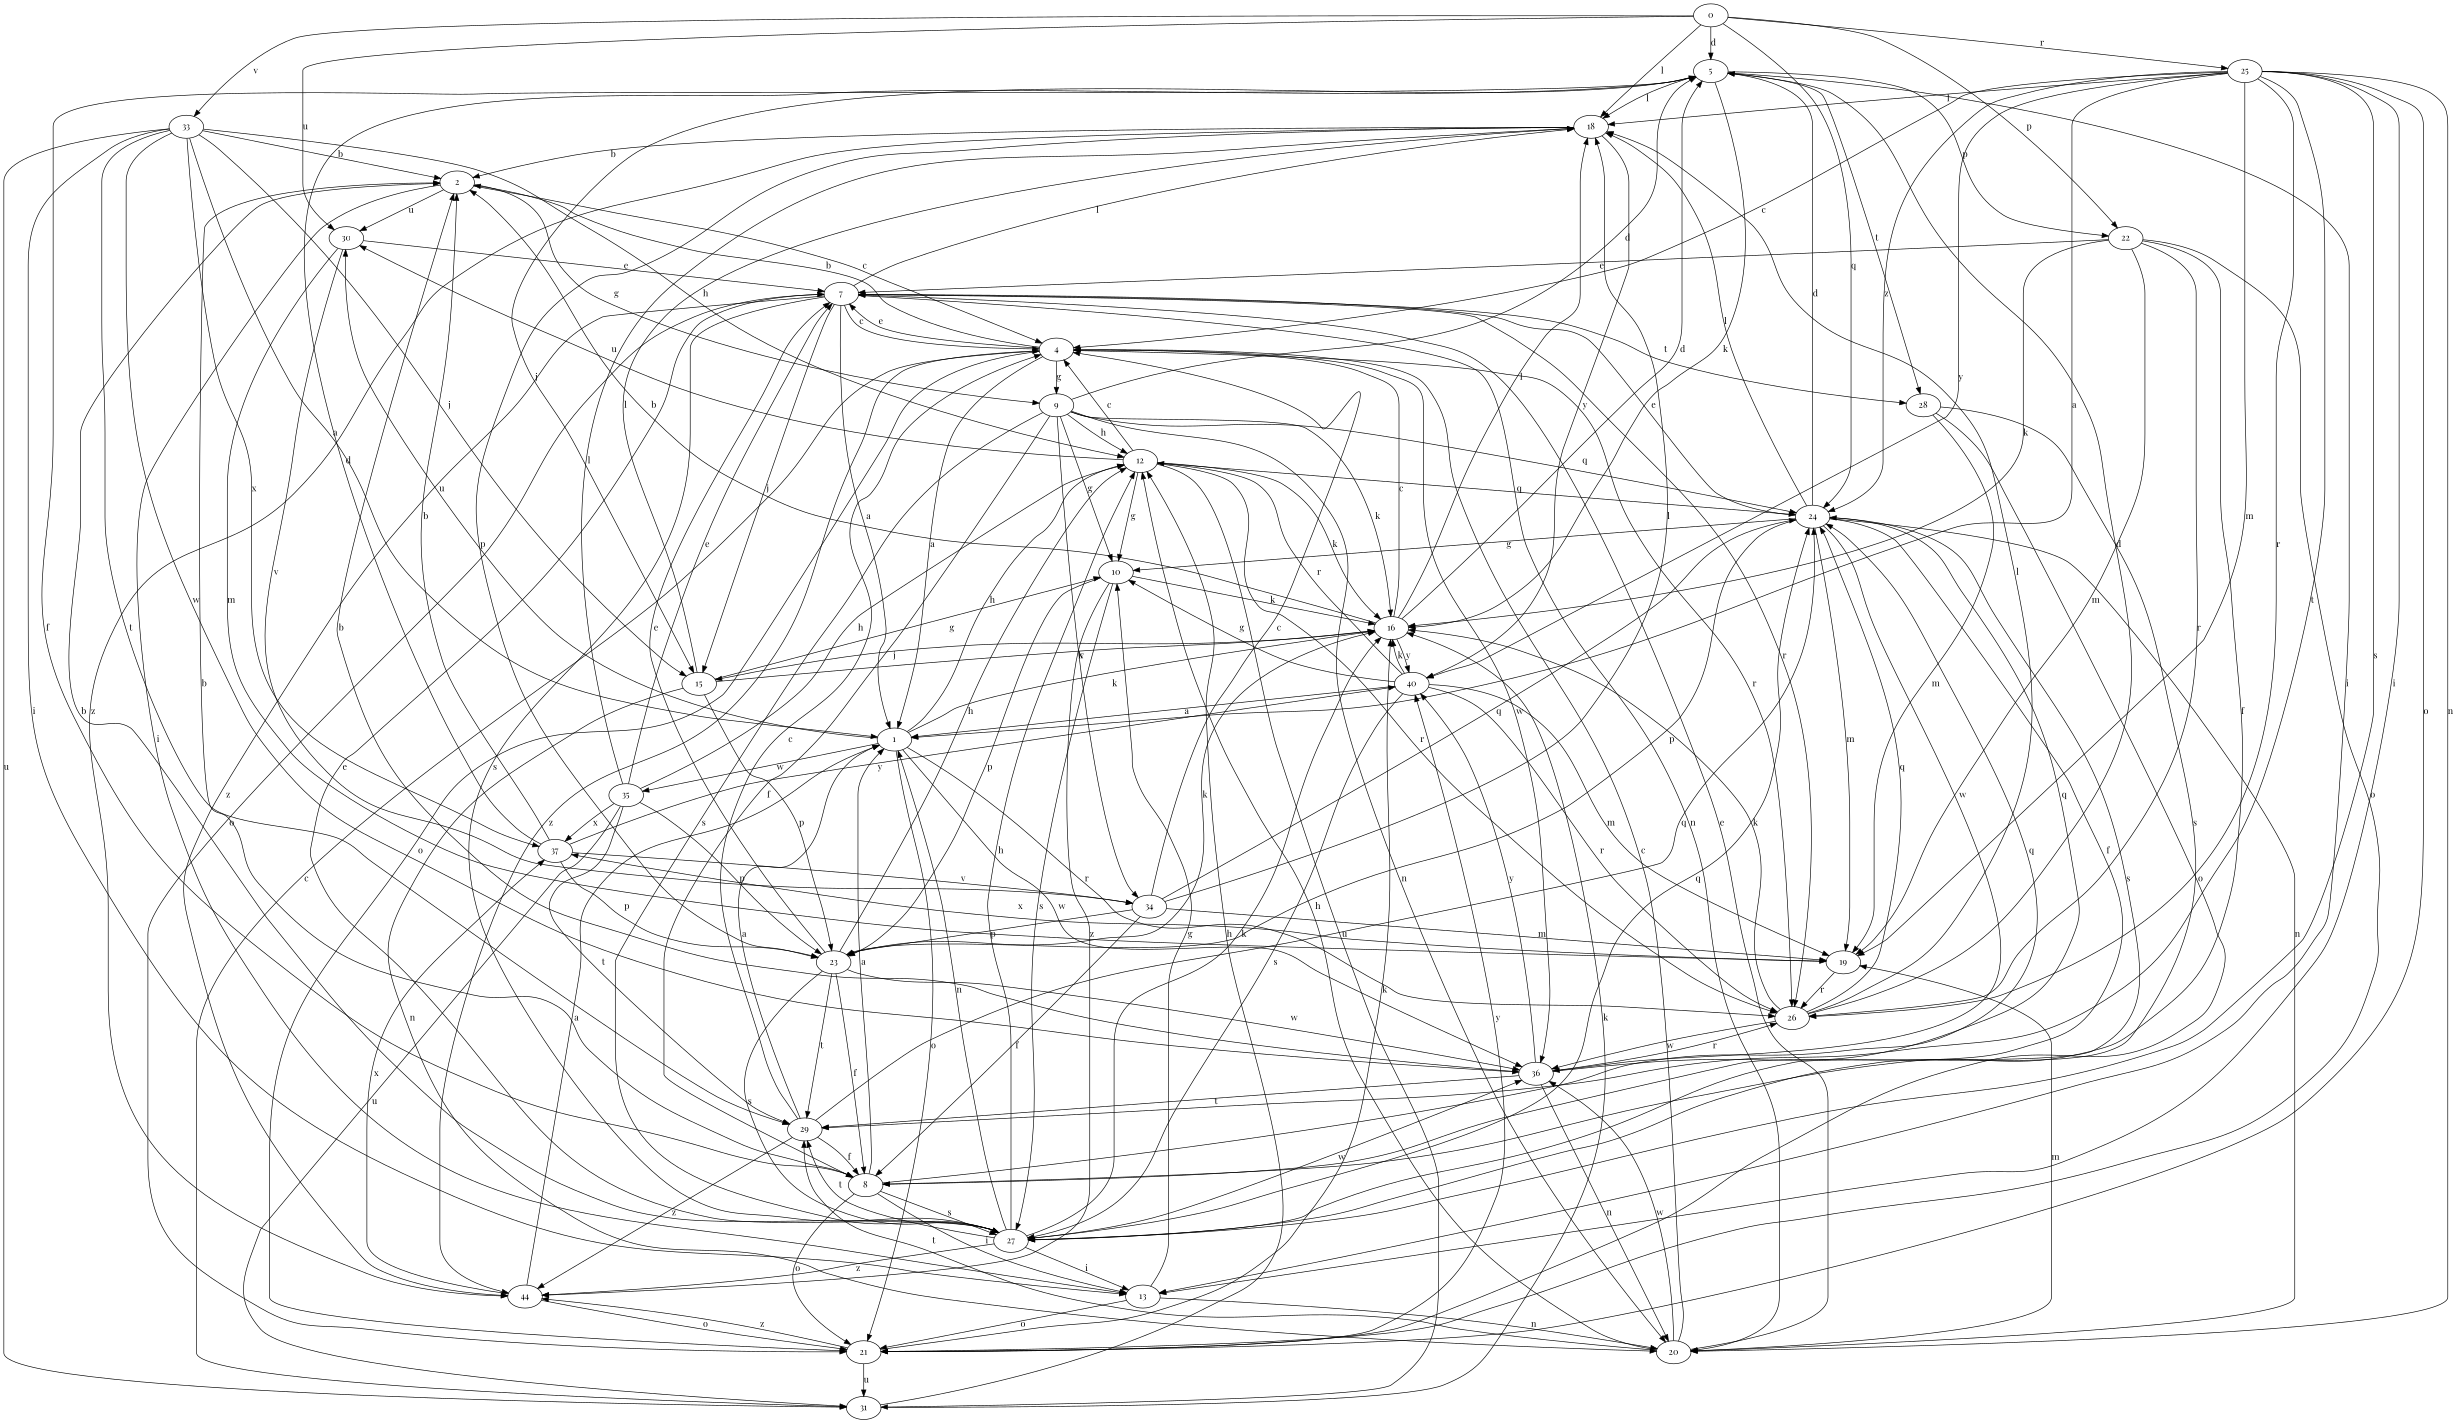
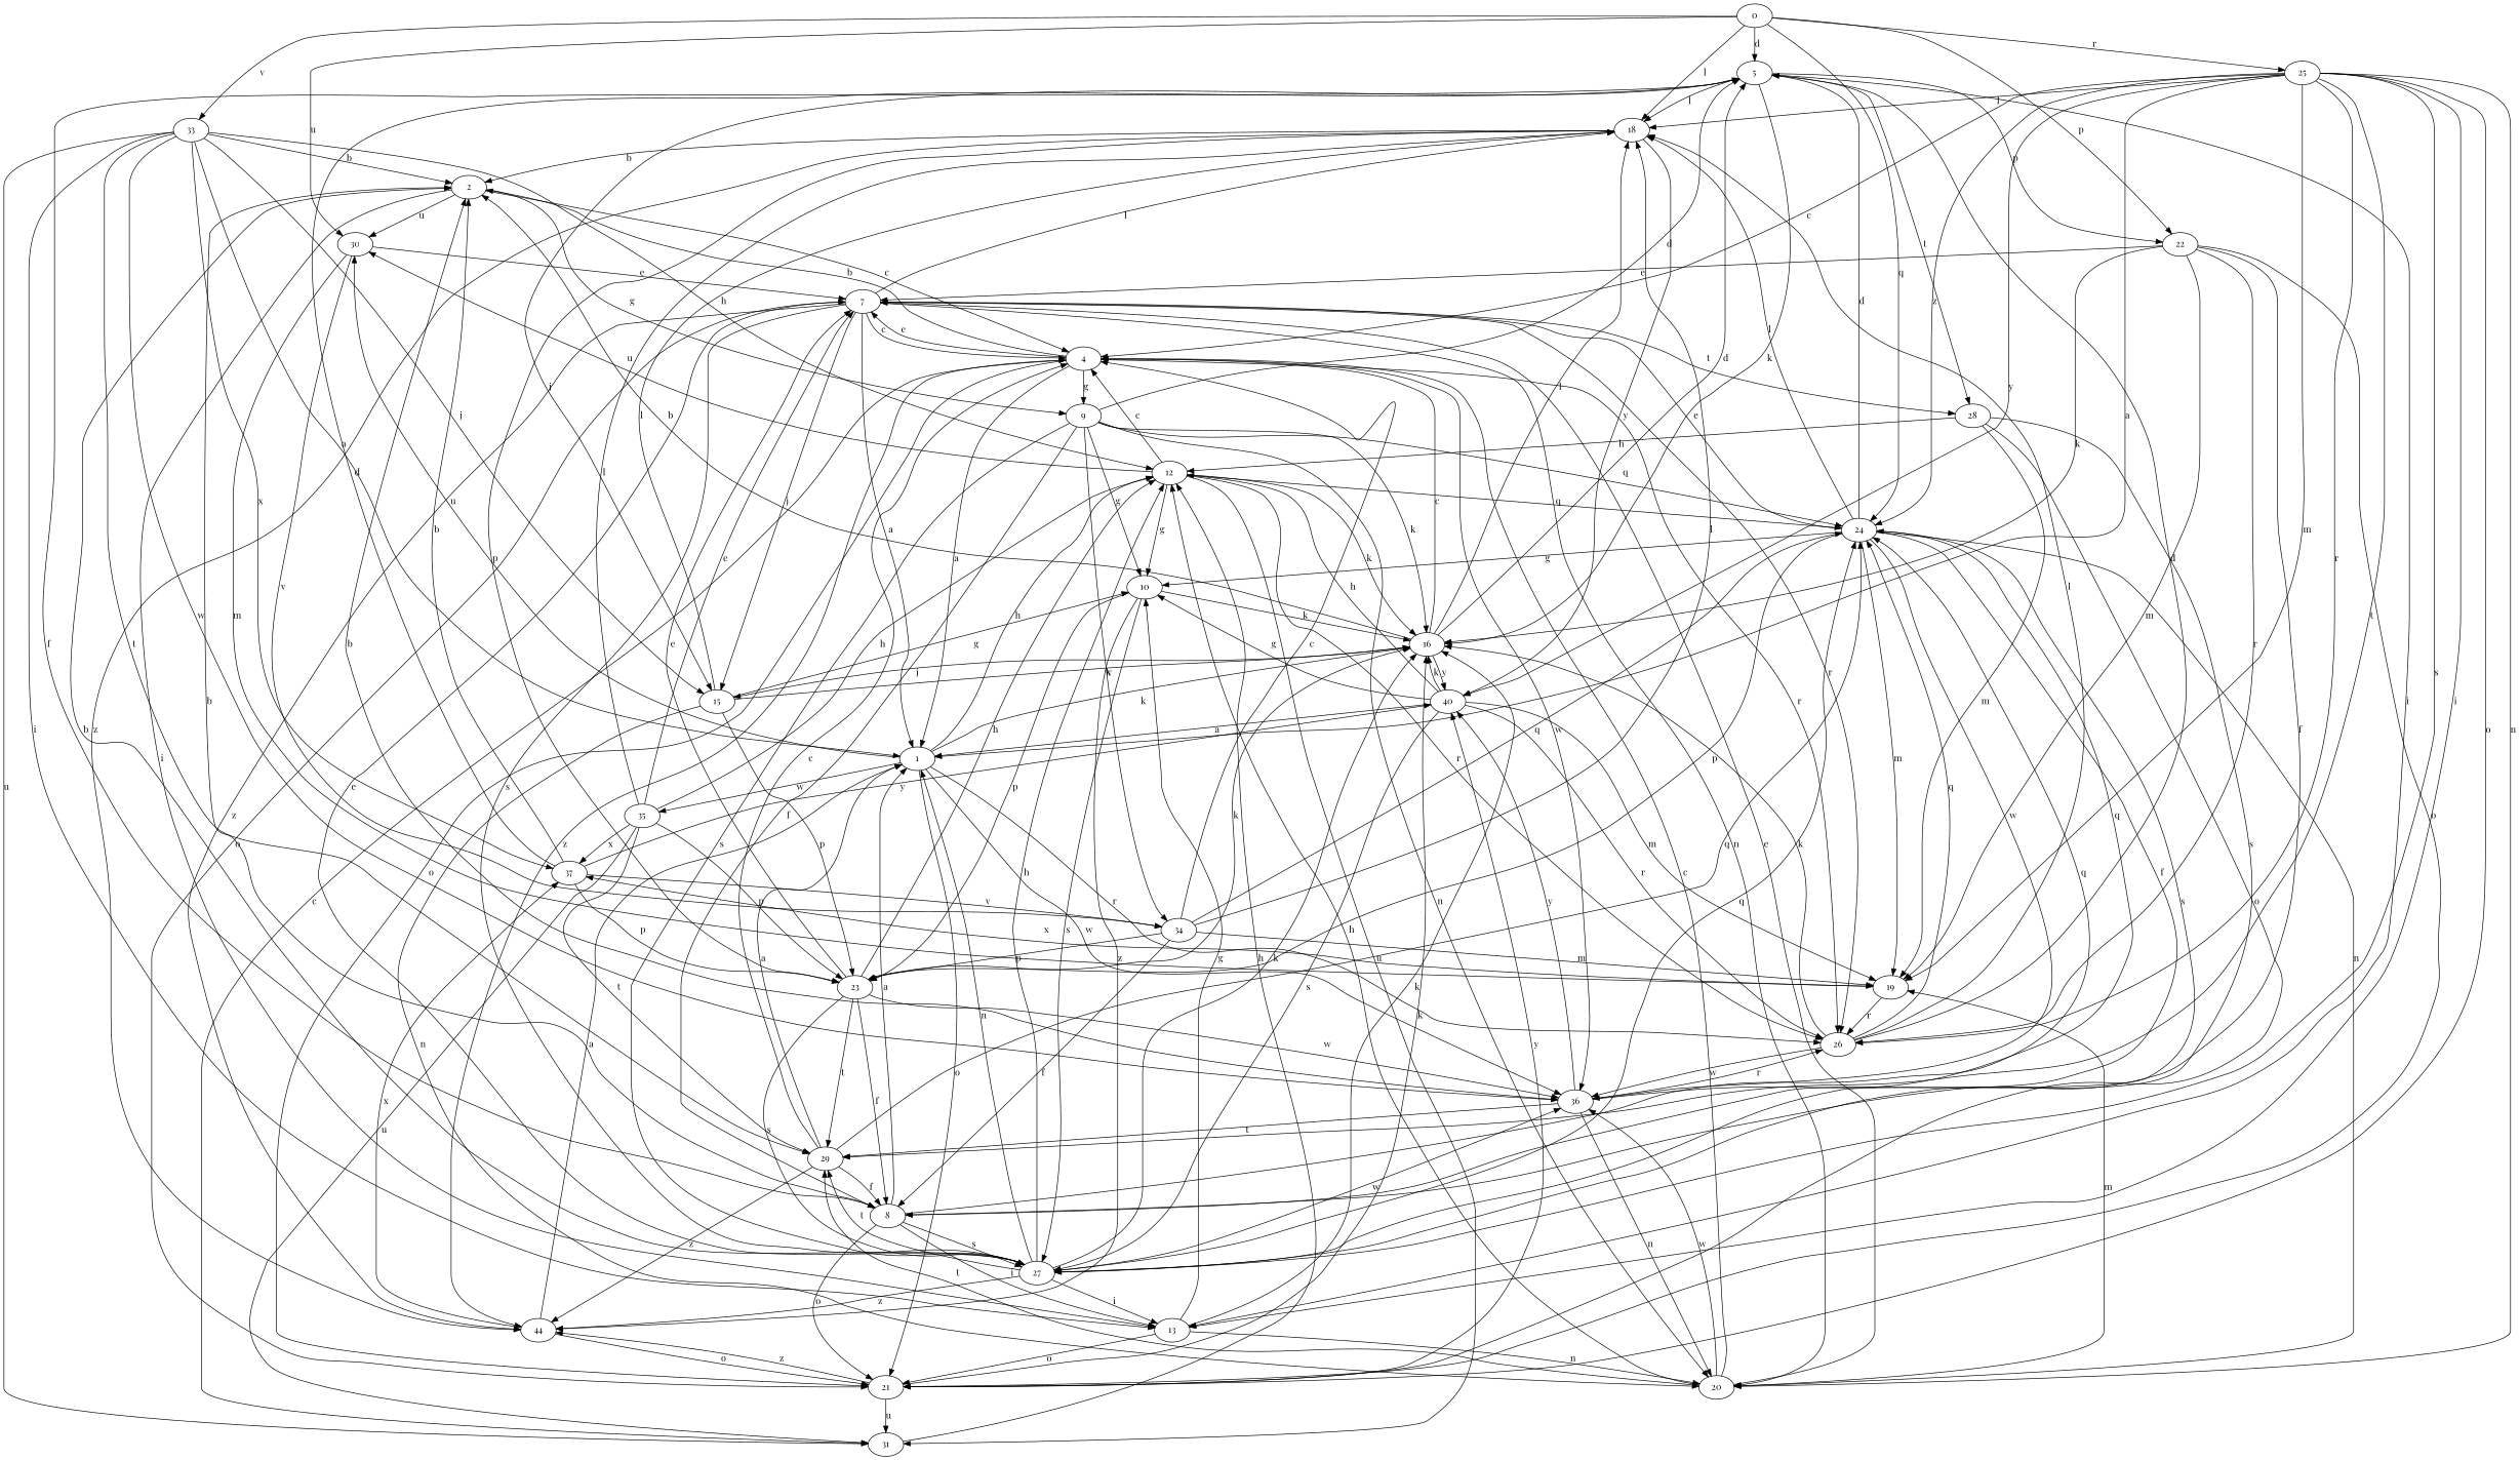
  strict digraph {
    fontname="Playfair Display"
    node [fontname="Playfair Display"]
    edge [fontname="Playfair Display"]
    0
    5
    18
    22
    24
    25
    30
    33
    16
    13
    8
    15
    28
    2
    44
    23
    40
    21
    26
    7
    19
    36
    20
    27
    10
    1
    4
    29
    34
    12
    31
    37
    35
    9
    0 -> 5 [label=d]
    0 -> 18 [label=l]
    0 -> 22 [label=p]
    0 -> 24 [label=q]
    0 -> 25 [label=r]
    0 -> 30 [label=u]
    0 -> 33 [label=v]
    5 -> 18 [label=l]
    5 -> 22 [label=p]
    5 -> 16 [label=k]
    5 -> 13 [label=i]
    5 -> 8 [label=f]
    5 -> 15 [label=j]
    5 -> 28 [label=t]
    18 -> 2 [label=b]
    18 -> 44 [label=z]
    18 -> 23 [label=p]
    18 -> 40 [label=y]
    22 -> 16 [label=k]
    22 -> 8 [label=f]
    22 -> 21 [label=o]
    22 -> 26 [label=r]
    22 -> 7 [label=e]
    22 -> 19 [label=m]
    24 -> 5 [label=d]
    24 -> 18 [label=l]
    24 -> 8 [label=f]
    24 -> 23 [label=p]
    24 -> 7 [label=e]
    24 -> 19 [label=m]
    24 -> 36 [label=w]
    24 -> 20 [label=n]
    24 -> 27 [label=s]
    24 -> 10 [label=g]
    25 -> 18 [label=l]
    25 -> 24 [label=z]
    25 -> 13 [label=i]
    25 -> 40 [label=y]
    25 -> 21 [label=o]
    25 -> 26 [label=r]
    25 -> 19 [label=m]
    25 -> 20 [label=n]
    25 -> 27 [label=s]
    25 -> 1 [label=a]
    25 -> 4 [label=c]
    25 -> 29 [label=t]
    30 -> 7 [label=e]
    30 -> 19 [label=m]
    30 -> 34 [label=v]
    33 -> 13 [label=i]
    33 -> 15 [label=j]
    33 -> 2 [label=b]
    33 -> 36 [label=w]
    33 -> 1 [label=a]
    33 -> 29 [label=t]
    33 -> 12 [label=h]
    33 -> 31 [label=u]
    33 -> 37 [label=x]
    16 -> 5 [label=d]
    16 -> 18 [label=l]
    16 -> 15 [label=j]
    16 -> 2 [label=b]
    16 -> 40 [label=y]
    16 -> 4 [label=c]
-   31 -> 16 [label=k]
+   13 -> 16 [label=k]
    13 -> 21 [label=o]
    13 -> 20 [label=n]
    13 -> 10 [label=g]
    8 -> 24 [label=q]
    8 -> 13 [label=i]
    8 -> 2 [label=b]
    8 -> 21 [label=o]
    8 -> 27 [label=s]
    8 -> 1 [label=a]
    15 -> 18 [label=l]
    15 -> 16 [label=k]
    15 -> 23 [label=p]
    15 -> 20 [label=n]
    15 -> 10 [label=g]
    28 -> 21 [label=o]
    28 -> 19 [label=m]
    28 -> 27 [label=s]
-   9 -> 12 [label=h]
+   28 -> 12 [label=h]
    2 -> 30 [label=u]
    2 -> 13 [label=i]
    2 -> 4 [label=c]
    2 -> 9 [label=g]
    44 -> 21 [label=o]
    44 -> 1 [label=a]
    44 -> 37 [label=x]
    23 -> 16 [label=k]
    23 -> 8 [label=f]
    23 -> 7 [label=e]
    23 -> 36 [label=w]
    23 -> 27 [label=s]
    23 -> 29 [label=t]
    23 -> 12 [label=h]
    40 -> 16 [label=k]
    40 -> 26 [label=r]
    40 -> 19 [label=m]
    40 -> 27 [label=s]
    40 -> 10 [label=g]
    40 -> 1 [label=a]
-   40 -> 12 [label=r]
+   40 -> 12 [label=h]
    21 -> 16 [label=k]
    21 -> 44 [label=z]
    21 -> 40 [label=y]
    21 -> 31 [label=u]
    26 -> 5 [label=d]
    26 -> 18 [label=l]
    26 -> 24 [label=q]
    26 -> 16 [label=k]
    26 -> 36 [label=w]
    7 -> 18 [label=l]
    7 -> 15 [label=j]
    7 -> 28 [label=t]
    7 -> 44 [label=z]
    7 -> 21 [label=o]
    7 -> 26 [label=r]
    7 -> 20 [label=n]
    7 -> 27 [label=s]
    7 -> 1 [label=a]
    7 -> 4 [label=c]
    19 -> 26 [label=r]
    19 -> 37 [label=x]
    36 -> 24 [label=q]
    36 -> 2 [label=b]
    36 -> 40 [label=y]
    36 -> 26 [label=r]
    36 -> 20 [label=n]
    36 -> 29 [label=t]
    20 -> 7 [label=e]
    20 -> 19 [label=m]
    20 -> 36 [label=w]
    20 -> 4 [label=c]
    20 -> 29 [label=t]
    20 -> 12 [label=h]
    27 -> 24 [label=q]
    27 -> 16 [label=k]
    27 -> 13 [label=i]
    27 -> 2 [label=b]
    27 -> 44 [label=z]
    27 -> 7 [label=e]
    27 -> 36 [label=w]
    27 -> 1 [label=n]
    27 -> 29 [label=t]
    27 -> 12 [label=h]
    10 -> 16 [label=k]
    10 -> 44 [label=z]
    10 -> 23 [label=p]
    10 -> 27 [label=s]
    1 -> 30 [label=u]
    1 -> 16 [label=k]
    1 -> 21 [label=o]
    1 -> 26 [label=r]
    1 -> 36 [label=w]
    1 -> 12 [label=h]
    1 -> 35 [label=w]
    4 -> 2 [label=b]
    4 -> 44 [label=z]
    4 -> 21 [label=o]
    4 -> 26 [label=r]
    4 -> 7 [label=e]
    4 -> 36 [label=w]
    4 -> 1 [label=a]
    4 -> 9 [label=g]
    29 -> 24 [label=q]
    29 -> 8 [label=f]
    29 -> 44 [label=z]
    29 -> 1 [label=a]
    29 -> 4 [label=c]
    34 -> 18 [label=l]
    34 -> 24 [label=q]
    34 -> 8 [label=f]
    34 -> 23 [label=p]
    34 -> 19 [label=m]
    34 -> 4 [label=c]
    12 -> 24 [label=q]
    12 -> 30 [label=u]
    12 -> 16 [label=k]
    12 -> 26 [label=r]
    12 -> 10 [label=g]
    12 -> 4 [label=c]
    12 -> 31 [label=u]
    31 -> 4 [label=c]
    31 -> 12 [label=h]
    37 -> 5 [label=d]
    37 -> 2 [label=b]
    37 -> 23 [label=p]
    37 -> 40 [label=y]
    37 -> 34 [label=v]
    35 -> 18 [label=l]
    35 -> 23 [label=p]
    35 -> 7 [label=e]
    35 -> 29 [label=t]
    35 -> 12 [label=h]
    35 -> 31 [label=u]
    35 -> 37 [label=x]
    9 -> 5 [label=d]
    9 -> 24 [label=q]
    9 -> 16 [label=k]
    9 -> 8 [label=f]
    9 -> 20 [label=n]
    9 -> 27 [label=s]
    9 -> 10 [label=g]
    9 -> 34 [label=v]
  }
